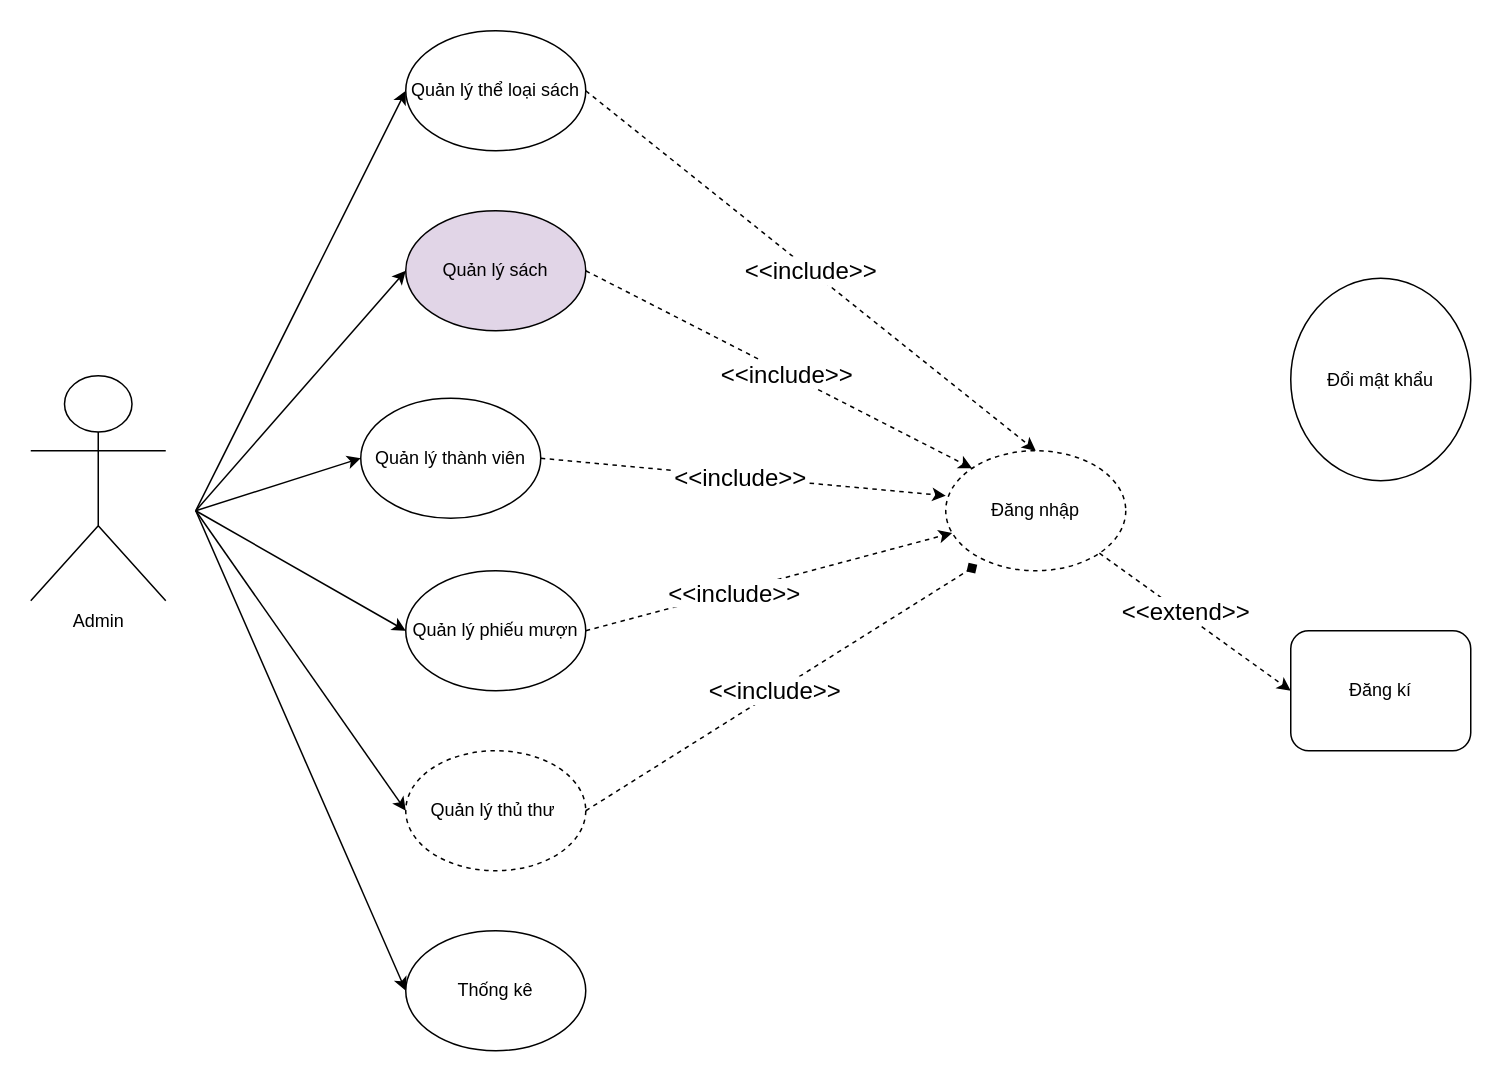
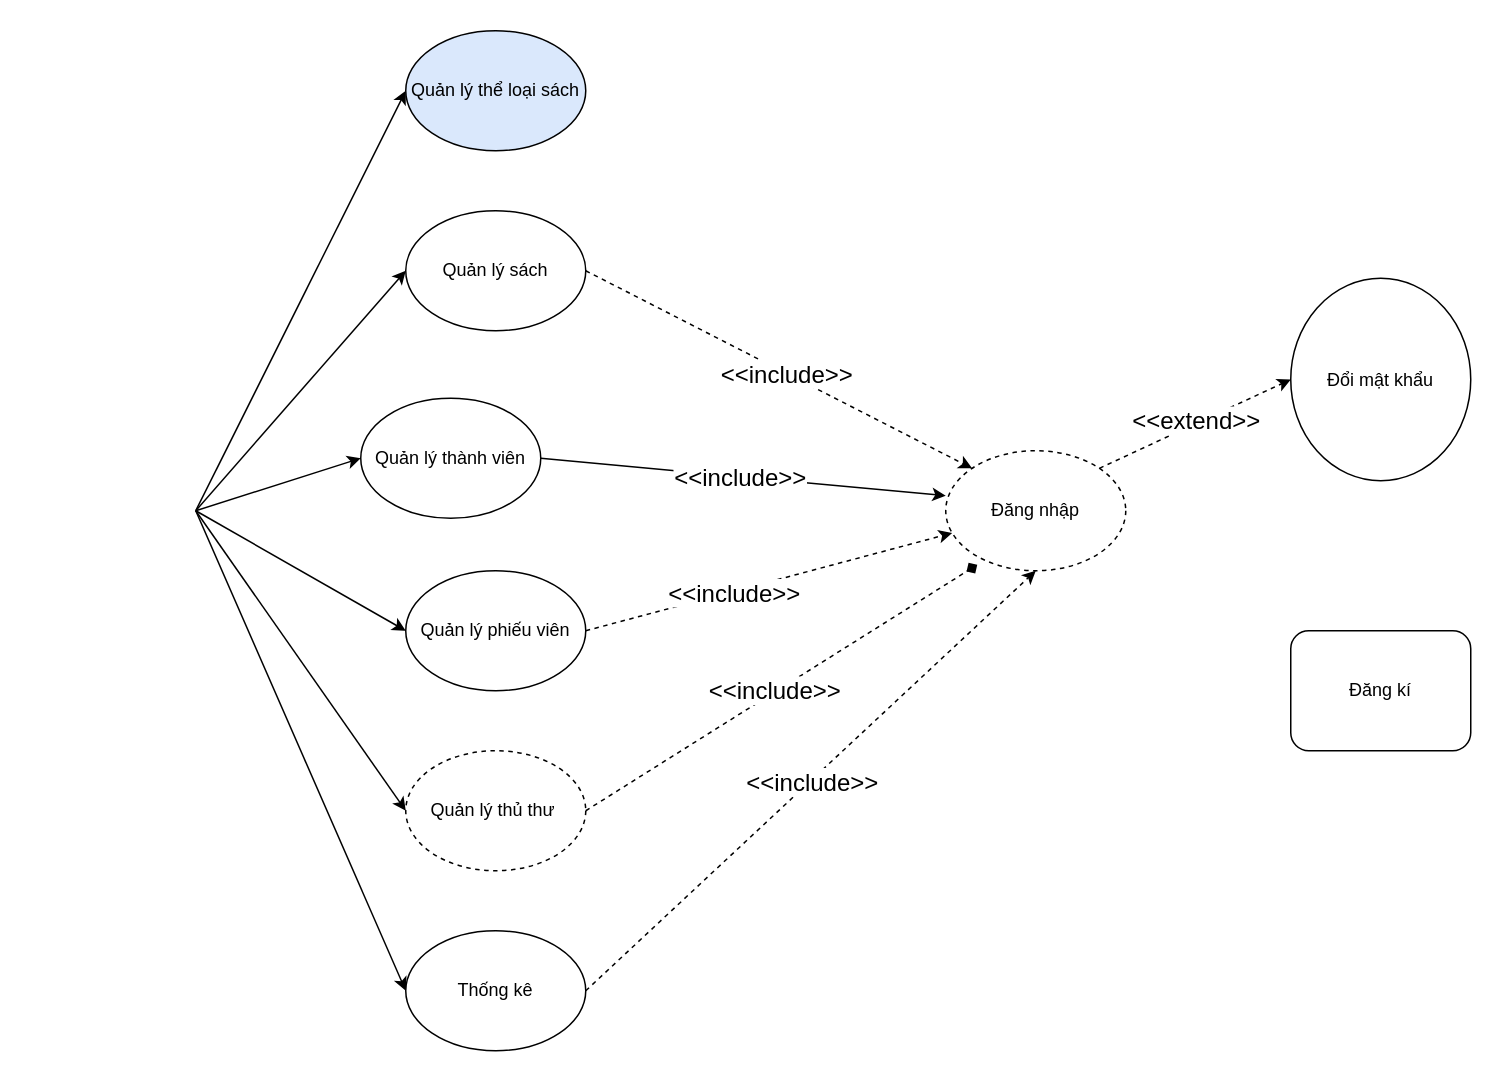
  <mxCell id="0" />
  <mxCell id="1" parent="0" />
- <mxCell id="2" value="Admin&lt;br&gt;" style="shape=umlActor;verticalLabelPosition=bottom;verticalAlign=top;html=1;outlineConnect=0;" parent="1" vertex="1"><mxGeometry x="20" y="250" width="90" height="150" as="geometry" /></mxCell>
- <mxCell id="3" value="Quản lý thể loại sách" style="ellipse;whiteSpace=wrap;html=1;" parent="1" vertex="1"><mxGeometry x="270" y="20" width="120" height="80" as="geometry" /></mxCell>
- <mxCell id="4" value="Quản lý sách" style="ellipse;whiteSpace=wrap;html=1;fillColor=#e1d5e7;" parent="1" vertex="1"><mxGeometry x="270" y="140" width="120" height="80" as="geometry" /></mxCell>
+ <mxCell id="3" value="Quản lý thể loại sách" style="ellipse;whiteSpace=wrap;html=1;fillColor=#dae8fc;" parent="1" vertex="1"><mxGeometry x="270" y="20" width="120" height="80" as="geometry" /></mxCell>
+ <mxCell id="4" value="Quản lý sách" style="ellipse;whiteSpace=wrap;html=1;" parent="1" vertex="1"><mxGeometry x="270" y="140" width="120" height="80" as="geometry" /></mxCell>
  <mxCell id="5" value="Quản lý thành viên" style="ellipse;whiteSpace=wrap;html=1;" parent="1" vertex="1"><mxGeometry x="240" y="265" width="120" height="80" as="geometry" /></mxCell>
- <mxCell id="6" value="Quản lý phiếu mượn" style="ellipse;whiteSpace=wrap;html=1;" parent="1" vertex="1"><mxGeometry x="270" y="380" width="120" height="80" as="geometry" /></mxCell>
+ <mxCell id="6" value="Quản lý phiếu viên" style="ellipse;whiteSpace=wrap;html=1;" parent="1" vertex="1"><mxGeometry x="270" y="380" width="120" height="80" as="geometry" /></mxCell>
  <mxCell id="7" value="Quản lý thủ thư&amp;nbsp;" style="ellipse;whiteSpace=wrap;html=1;dashed=1;" parent="1" vertex="1"><mxGeometry x="270" y="500" width="120" height="80" as="geometry" /></mxCell>
  <mxCell id="8" value="Thống kê" style="ellipse;whiteSpace=wrap;html=1;" parent="1" vertex="1"><mxGeometry x="270" y="620" width="120" height="80" as="geometry" /></mxCell>
  <mxCell id="9" value="" style="endArrow=classic;html=1;rounded=0;entryX=0;entryY=0.5;entryDx=0;entryDy=0;" parent="1" target="3" edge="1"><mxGeometry width="50" height="50" relative="1" as="geometry"><mxPoint x="130" y="340" as="sourcePoint" /><mxPoint x="140" y="210" as="targetPoint" /></mxGeometry></mxCell>
  <mxCell id="10" value="" style="endArrow=classic;html=1;rounded=0;entryX=0;entryY=0.5;entryDx=0;entryDy=0;" parent="1" target="4" edge="1"><mxGeometry width="50" height="50" relative="1" as="geometry"><mxPoint x="130" y="340" as="sourcePoint" /><mxPoint x="150" y="250" as="targetPoint" /></mxGeometry></mxCell>
  <mxCell id="11" value="" style="endArrow=classic;html=1;rounded=0;entryX=0;entryY=0.5;entryDx=0;entryDy=0;" parent="1" target="5" edge="1"><mxGeometry width="50" height="50" relative="1" as="geometry"><mxPoint x="130" y="340" as="sourcePoint" /><mxPoint x="150" y="290" as="targetPoint" /></mxGeometry></mxCell>
  <mxCell id="12" value="" style="endArrow=classic;html=1;rounded=0;entryX=0;entryY=0.5;entryDx=0;entryDy=0;" parent="1" target="6" edge="1"><mxGeometry width="50" height="50" relative="1" as="geometry"><mxPoint x="130" y="340" as="sourcePoint" /><mxPoint x="160" y="330" as="targetPoint" /></mxGeometry></mxCell>
  <mxCell id="13" value="" style="endArrow=classic;html=1;rounded=0;entryX=0;entryY=0.5;entryDx=0;entryDy=0;" parent="1" target="7" edge="1"><mxGeometry width="50" height="50" relative="1" as="geometry"><mxPoint x="130" y="340" as="sourcePoint" /><mxPoint x="200" y="460" as="targetPoint" /></mxGeometry></mxCell>
  <mxCell id="14" value="" style="endArrow=classic;html=1;rounded=0;" parent="1" edge="1"><mxGeometry width="50" height="50" relative="1" as="geometry"><mxPoint x="130" y="340" as="sourcePoint" /><mxPoint x="270" y="660" as="targetPoint" /></mxGeometry></mxCell>
  <mxCell id="15" value="Đăng nhập&lt;br&gt;" style="ellipse;whiteSpace=wrap;html=1;dashed=1;" parent="1" vertex="1"><mxGeometry x="630" y="300" width="120" height="80" as="geometry" /></mxCell>
  <mxCell id="16" value="Đổi mật khẩu" style="ellipse;whiteSpace=wrap;html=1;" parent="1" vertex="1"><mxGeometry x="860" y="185" width="120" height="135" as="geometry" /></mxCell>
  <mxCell id="17" value="Đăng kí" style="whiteSpace=wrap;html=1;rounded=1;" parent="1" vertex="1"><mxGeometry x="860" y="420" width="120" height="80" as="geometry" /></mxCell>
- <mxCell id="18" value="" style="endArrow=classic;html=1;rounded=0;dashed=1;exitX=1;exitY=0.5;exitDx=0;exitDy=0;entryX=0.5;entryY=0;entryDx=0;entryDy=0;" parent="1" source="3" target="15" edge="1"><mxGeometry width="50" height="50" relative="1" as="geometry"><mxPoint x="500" y="410" as="sourcePoint" /><mxPoint x="550" y="360" as="targetPoint" /></mxGeometry></mxCell>
- <mxCell id="19" value="&amp;lt;&amp;lt;include&amp;gt;&amp;gt;" style="edgeLabel;html=1;align=center;verticalAlign=middle;resizable=0;points=[];fontSize=16;" parent="18" vertex="1" connectable="0"><mxGeometry relative="1" as="geometry"><mxPoint as="offset" /></mxGeometry></mxCell>
  <mxCell id="20" value="" style="endArrow=classic;html=1;rounded=0;dashed=1;exitX=1;exitY=0.5;exitDx=0;exitDy=0;entryX=0;entryY=0;entryDx=0;entryDy=0;" parent="1" source="4" target="15" edge="1"><mxGeometry width="50" height="50" relative="1" as="geometry"><mxPoint x="390" y="185" as="sourcePoint" /><mxPoint x="630" y="465" as="targetPoint" /></mxGeometry></mxCell>
  <mxCell id="21" value="&amp;lt;&amp;lt;include&amp;gt;&amp;gt;" style="edgeLabel;html=1;align=center;verticalAlign=middle;resizable=0;points=[];fontSize=16;" parent="20" vertex="1" connectable="0"><mxGeometry x="0.039" relative="1" as="geometry"><mxPoint as="offset" /></mxGeometry></mxCell>
- <mxCell id="22" value="" style="endArrow=classic;html=1;rounded=0;exitX=1;exitY=0.5;exitDx=0;exitDy=0;dashed=1;entryX=0;entryY=0.375;entryDx=0;entryDy=0;entryPerimeter=0;" parent="1" source="5" target="15" edge="1"><mxGeometry width="50" height="50" relative="1" as="geometry"><mxPoint x="500" y="410" as="sourcePoint" /><mxPoint x="550" y="360" as="targetPoint" /></mxGeometry></mxCell>
+ <mxCell id="22" value="" style="endArrow=classic;html=1;rounded=0;exitX=1;exitY=0.5;exitDx=0;exitDy=0;dashed=0;entryX=0;entryY=0.375;entryDx=0;entryDy=0;entryPerimeter=0;" parent="1" source="5" target="15" edge="1"><mxGeometry width="50" height="50" relative="1" as="geometry"><mxPoint x="500" y="410" as="sourcePoint" /><mxPoint x="550" y="360" as="targetPoint" /></mxGeometry></mxCell>
  <mxCell id="23" value="&amp;lt;&amp;lt;include&amp;gt;&amp;gt;" style="edgeLabel;html=1;align=center;verticalAlign=middle;resizable=0;points=[];fontSize=16;" parent="22" vertex="1" connectable="0"><mxGeometry x="-0.017" relative="1" as="geometry"><mxPoint as="offset" /></mxGeometry></mxCell>
  <mxCell id="24" value="" style="endArrow=classic;html=1;rounded=0;exitX=1;exitY=0.5;exitDx=0;exitDy=0;dashed=1;" parent="1" source="6" target="15" edge="1"><mxGeometry width="50" height="50" relative="1" as="geometry"><mxPoint x="500" y="410" as="sourcePoint" /><mxPoint x="550" y="360" as="targetPoint" /></mxGeometry></mxCell>
  <mxCell id="25" value="&amp;lt;&amp;lt;include&amp;gt;&amp;gt;" style="edgeLabel;html=1;align=center;verticalAlign=middle;resizable=0;points=[];fontSize=16;" parent="24" vertex="1" connectable="0"><mxGeometry x="-0.192" y="-1" relative="1" as="geometry"><mxPoint as="offset" /></mxGeometry></mxCell>
  <mxCell id="26" value="" style="endArrow=diamond;html=1;rounded=0;exitX=1;exitY=0.5;exitDx=0;exitDy=0;dashed=1;entryX=0.175;entryY=0.95;entryDx=0;entryDy=0;entryPerimeter=0;" parent="1" source="7" target="15" edge="1"><mxGeometry width="50" height="50" relative="1" as="geometry"><mxPoint x="500" y="410" as="sourcePoint" /><mxPoint x="669" y="382" as="targetPoint" /></mxGeometry></mxCell>
  <mxCell id="27" value="&amp;lt;&amp;lt;include&amp;gt;&amp;gt;" style="edgeLabel;html=1;align=center;verticalAlign=middle;resizable=0;points=[];fontSize=16;" parent="26" vertex="1" connectable="0"><mxGeometry x="-0.032" y="1" relative="1" as="geometry"><mxPoint as="offset" /></mxGeometry></mxCell>
- <mxCell id="32" value="" style="endArrow=classic;html=1;rounded=0;exitX=1;exitY=1;exitDx=0;exitDy=0;entryX=0;entryY=0.5;entryDx=0;entryDy=0;dashed=1;" parent="1" source="15" target="17" edge="1"><mxGeometry width="50" height="50" relative="1" as="geometry"><mxPoint x="742" y="322" as="sourcePoint" /><mxPoint x="870" y="235" as="targetPoint" /></mxGeometry></mxCell>
- <mxCell id="33" value="&amp;lt;&amp;lt;extend&amp;gt;&amp;gt;" style="edgeLabel;html=1;align=center;verticalAlign=middle;resizable=0;points=[];fontSize=16;" parent="32" vertex="1" connectable="0"><mxGeometry x="-0.117" y="2" relative="1" as="geometry"><mxPoint as="offset" /></mxGeometry></mxCell>
+ <mxCell id="28" value="" style="endArrow=classic;html=1;rounded=0;exitX=1;exitY=0.5;exitDx=0;exitDy=0;dashed=1;entryX=0.5;entryY=1;entryDx=0;entryDy=0;" parent="1" source="8" target="15" edge="1"><mxGeometry width="50" height="50" relative="1" as="geometry"><mxPoint x="390" y="660" as="sourcePoint" /><mxPoint x="690" y="380" as="targetPoint" /></mxGeometry></mxCell>
+ <mxCell id="29" value="&amp;lt;&amp;lt;include&amp;gt;&amp;gt;" style="edgeLabel;html=1;align=center;verticalAlign=middle;resizable=0;points=[];fontSize=16;" parent="28" vertex="1" connectable="0"><mxGeometry x="0.0" y="-1" relative="1" as="geometry"><mxPoint as="offset" /></mxGeometry></mxCell>
+ <mxCell id="30" value="" style="endArrow=classic;html=1;rounded=0;exitX=1;exitY=0;exitDx=0;exitDy=0;entryX=0;entryY=0.5;entryDx=0;entryDy=0;dashed=1;" parent="1" source="15" target="16" edge="1"><mxGeometry width="50" height="50" relative="1" as="geometry"><mxPoint x="810" y="280" as="sourcePoint" /><mxPoint x="860" y="230" as="targetPoint" /></mxGeometry></mxCell>
+ <mxCell id="31" value="&amp;lt;&amp;lt;extend&amp;gt;&amp;gt;" style="edgeLabel;html=1;align=center;verticalAlign=middle;resizable=0;points=[];fontSize=16;" parent="30" vertex="1" connectable="0"><mxGeometry x="0.026" y="2" relative="1" as="geometry"><mxPoint as="offset" /></mxGeometry></mxCell>
